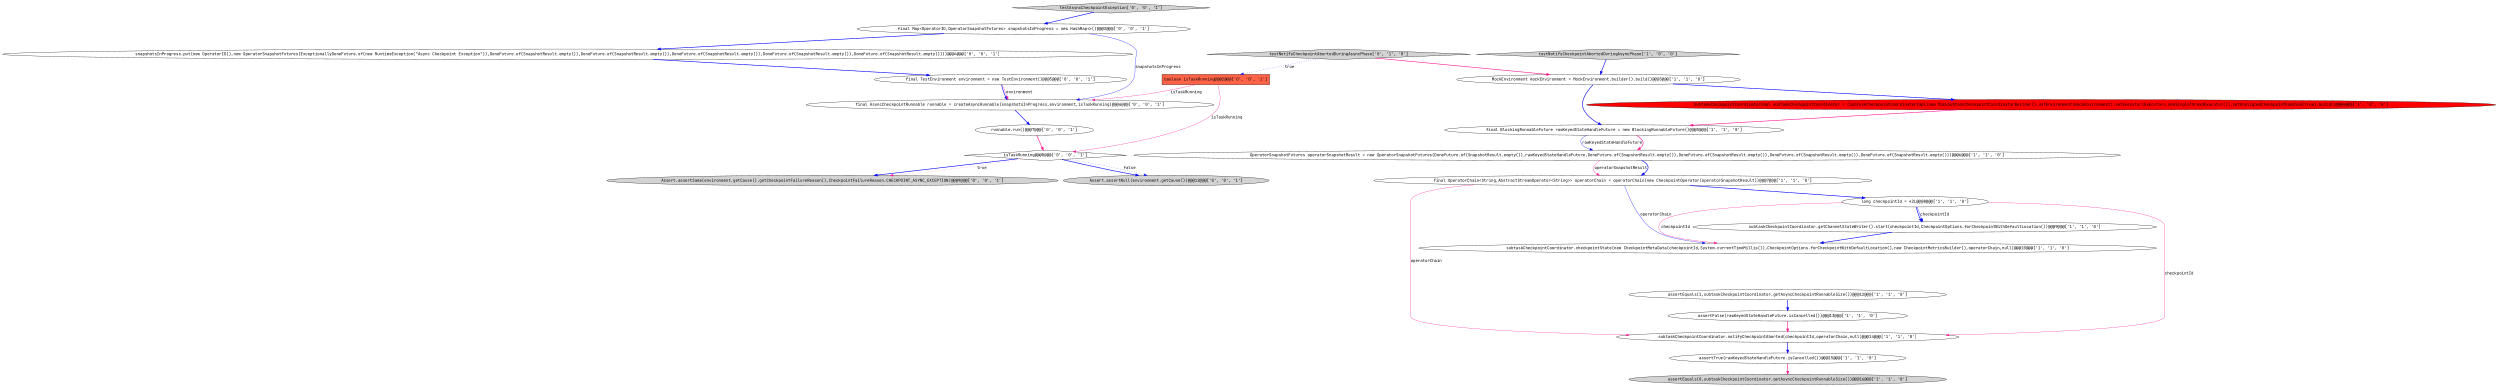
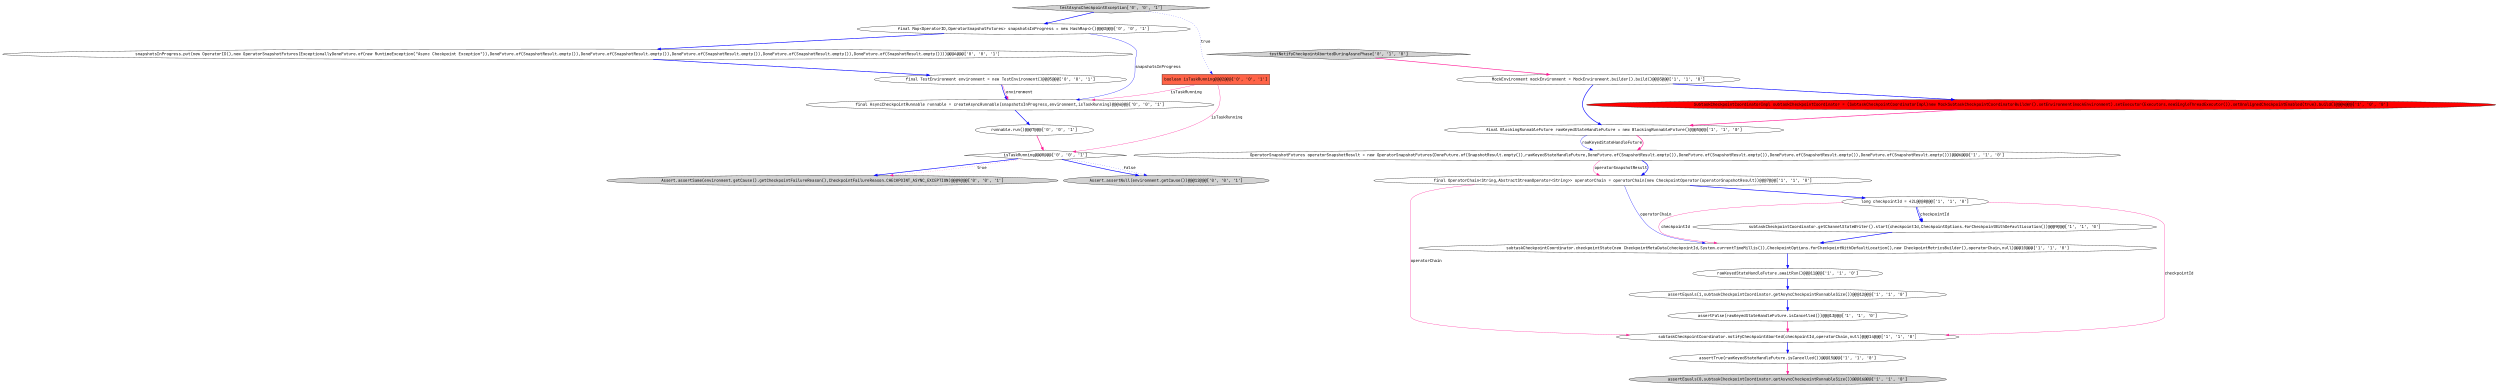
  digraph {
    fontname="JetBrains Mono"
    node [fillcolor=white fontname="JetBrains Mono" shape=ellipse style=filled]
    edge [color=blue fontname="JetBrains Mono" style=bold]
    n1 [fillcolor=lightgray label="testAsyncCheckpointException['0', '0', '1']" shape=diamond]
    n2 [fillcolor=tomato label="boolean isTaskRunning@@@2@@@['0', '0', '1']" shape=box]
    n3 [label="final Map<OperatorID,OperatorSnapshotFutures> snapshotsInProgress = new HashMap<>()@@@3@@@['0', '0', '1']"]
    n4 [label="final AsyncCheckpointRunnable runnable = createAsyncRunnable(snapshotsInProgress,environment,isTaskRunning)@@@6@@@['0', '0', '1']"]
    n5 [label="isTaskRunning@@@8@@@['0', '0', '1']" shape=diamond]
    n6 [label="snapshotsInProgress.put(new OperatorID(),new OperatorSnapshotFutures(ExceptionallyDoneFuture.of(new RuntimeException(\"Async Checkpoint Exception\")),DoneFuture.of(SnapshotResult.empty()),DoneFuture.of(SnapshotResult.empty()),DoneFuture.of(SnapshotResult.empty()),DoneFuture.of(SnapshotResult.empty()),DoneFuture.of(SnapshotResult.empty())))@@@4@@@['0', '0', '1']"]
    n7 [label="runnable.run()@@@7@@@['0', '0', '1']"]
    n8 [fillcolor=lightgray label="Assert.assertSame(environment.getCause().getCheckpointFailureReason(),CheckpointFailureReason.CHECKPOINT_ASYNC_EXCEPTION)@@@9@@@['0', '0', '1']"]
    n9 [fillcolor=lightgray label="Assert.assertNull(environment.getCause())@@@12@@@['0', '0', '1']"]
    n10 [label="MockEnvironment mockEnvironment = MockEnvironment.builder().build()@@@3@@@['1', '1', '0']"]
    n11 [label="final BlockingRunnableFuture rawKeyedStateHandleFuture = new BlockingRunnableFuture()@@@5@@@['1', '1', '0']"]
    n12 [fillcolor=red label="SubtaskCheckpointCoordinatorImpl subtaskCheckpointCoordinator = (SubtaskCheckpointCoordinatorImpl)new MockSubtaskCheckpointCoordinatorBuilder().setEnvironment(mockEnvironment).setExecutor(Executors.newSingleThreadExecutor()).setUnalignedCheckpointEnabled(true).build()@@@4@@@['1', '0', '0']"]
    n13 [label="OperatorSnapshotFutures operatorSnapshotResult = new OperatorSnapshotFutures(DoneFuture.of(SnapshotResult.empty()),rawKeyedStateHandleFuture,DoneFuture.of(SnapshotResult.empty()),DoneFuture.of(SnapshotResult.empty()),DoneFuture.of(SnapshotResult.empty()),DoneFuture.of(SnapshotResult.empty()))@@@6@@@['1', '1', '0']"]
    n14 [label="final TestEnvironment environment = new TestEnvironment()@@@5@@@['0', '0', '1']"]
    n15 [fillcolor=lightgray label="testNotifyCheckpointAbortedDuringAsyncPhase['0', '1', '0']" shape=diamond]
    n16 [label="assertEquals(1,subtaskCheckpointCoordinator.getAsyncCheckpointRunnableSize())@@@12@@@['1', '1', '0']"]
    n17 [label="assertFalse(rawKeyedStateHandleFuture.isCancelled())@@@13@@@['1', '1', '0']"]
    n18 [label="subtaskCheckpointCoordinator.notifyCheckpointAborted(checkpointId,operatorChain,null)@@@14@@@['1', '1', '0']"]
    n19 [label="final OperatorChain<String,AbstractStreamOperator<String>> operatorChain = operatorChain(new CheckpointOperator(operatorSnapshotResult))@@@7@@@['1', '1', '0']"]
+   n20 [label="rawKeyedStateHandleFuture.awaitRun()@@@11@@@['1', '1', '0']"]
    n21 [label="long checkpointId = 42L@@@8@@@['1', '1', '0']"]
    n22 [label="subtaskCheckpointCoordinator.checkpointState(new CheckpointMetaData(checkpointId,System.currentTimeMillis()),CheckpointOptions.forCheckpointWithDefaultLocation(),new CheckpointMetricsBuilder(),operatorChain,null)@@@10@@@['1', '1', '0']"]
    n23 [label="assertTrue(rawKeyedStateHandleFuture.isCancelled())@@@15@@@['1', '1', '0']"]
    n24 [fillcolor=lightgray label="assertEquals(0,subtaskCheckpointCoordinator.getAsyncCheckpointRunnableSize())@@@16@@@['1', '1', '0']"]
    n25 [label="subtaskCheckpointCoordinator.getChannelStateWriter().start(checkpointId,CheckpointOptions.forCheckpointWithDefaultLocation())@@@9@@@['1', '1', '0']"]
-   n26 [fillcolor=lightgray label="testNotifyCheckpointAbortedDuringAsyncPhase['1', '0', '0']" shape=diamond]
-   n15 -> n2 [label=true style=dotted]
+   n1 -> n2 [label=true style=dotted]
    n1 -> n3
    n2 -> n4 [color=deeppink label=isTaskRunning style=solid]
    n2 -> n5 [color=deeppink label=isTaskRunning style=solid]
    n3 -> n4 [label=snapshotsInProgress style=solid]
    n3 -> n6
    n4 -> n7
    n5 -> n8
    n5 -> n8 [color=deeppink label=true style=dotted]
    n5 -> n9
    n5 -> n9 [label=false style=dotted]
    n6 -> n14
    n7 -> n5 [color=deeppink]
    n10 -> n11
    n10 -> n12
    n11 -> n13 [label=rawKeyedStateHandleFuture style=solid]
    n11 -> n13 [color=deeppink]
    n12 -> n11 [color=deeppink]
    n13 -> n19 [color=deeppink label=operatorSnapshotResult style=solid]
    n13 -> n19
    n14 -> n4
    n14 -> n4 [color=deeppink label=environment style=solid]
    n15 -> n10 [color=deeppink]
    n16 -> n17
    n17 -> n18 [color=deeppink]
    n18 -> n23
    n19 -> n18 [color=deeppink label=operatorChain style=solid]
    n19 -> n21
    n19 -> n22 [label=operatorChain style=solid]
+   n20 -> n16
    n21 -> n18 [color=deeppink label=checkpointId style=solid]
    n21 -> n22 [color=deeppink label=checkpointId style=solid]
    n21 -> n25 [label=checkpointId style=solid]
    n21 -> n25
+   n22 -> n20
    n23 -> n24 [color=deeppink]
    n25 -> n22
-   n26 -> n10
  }
